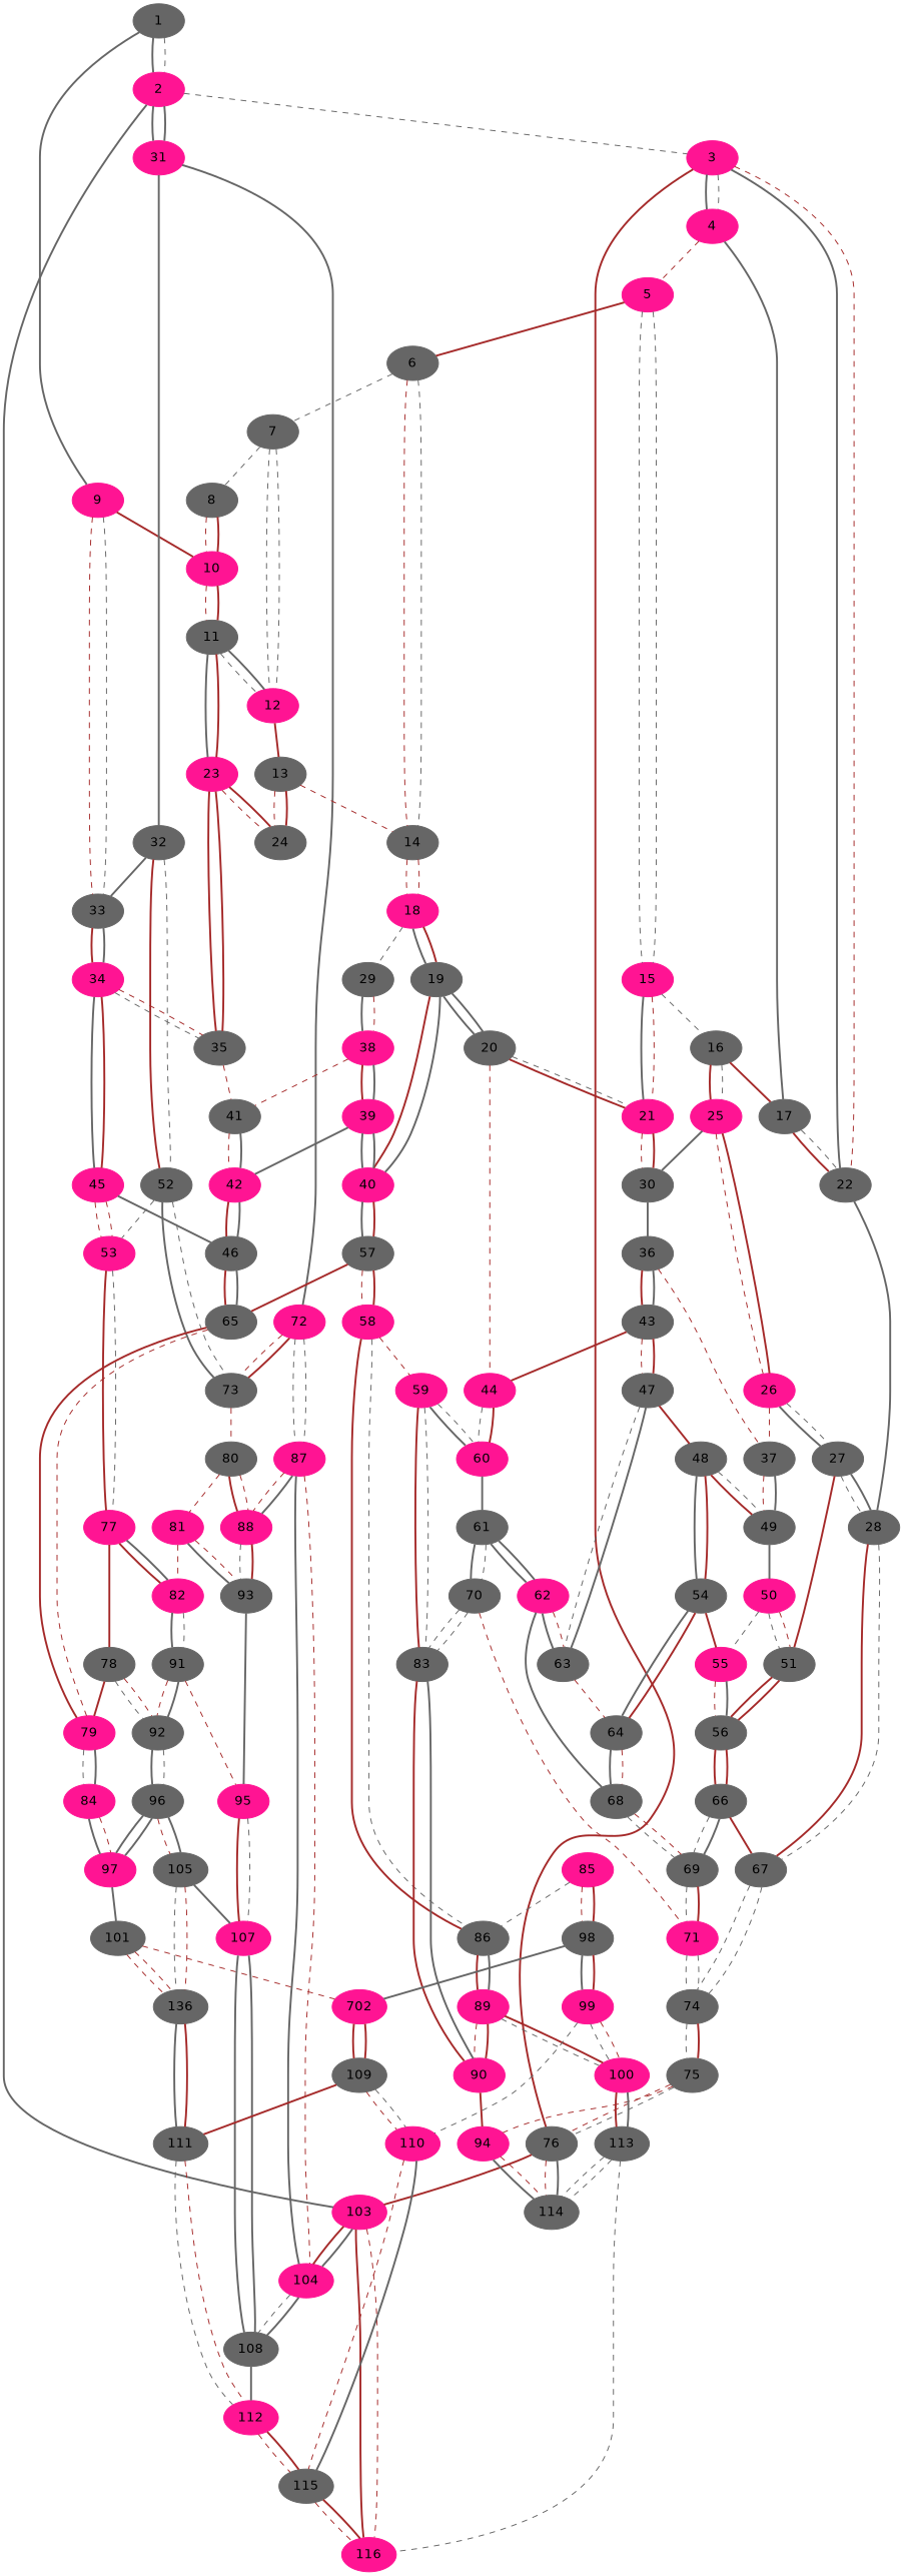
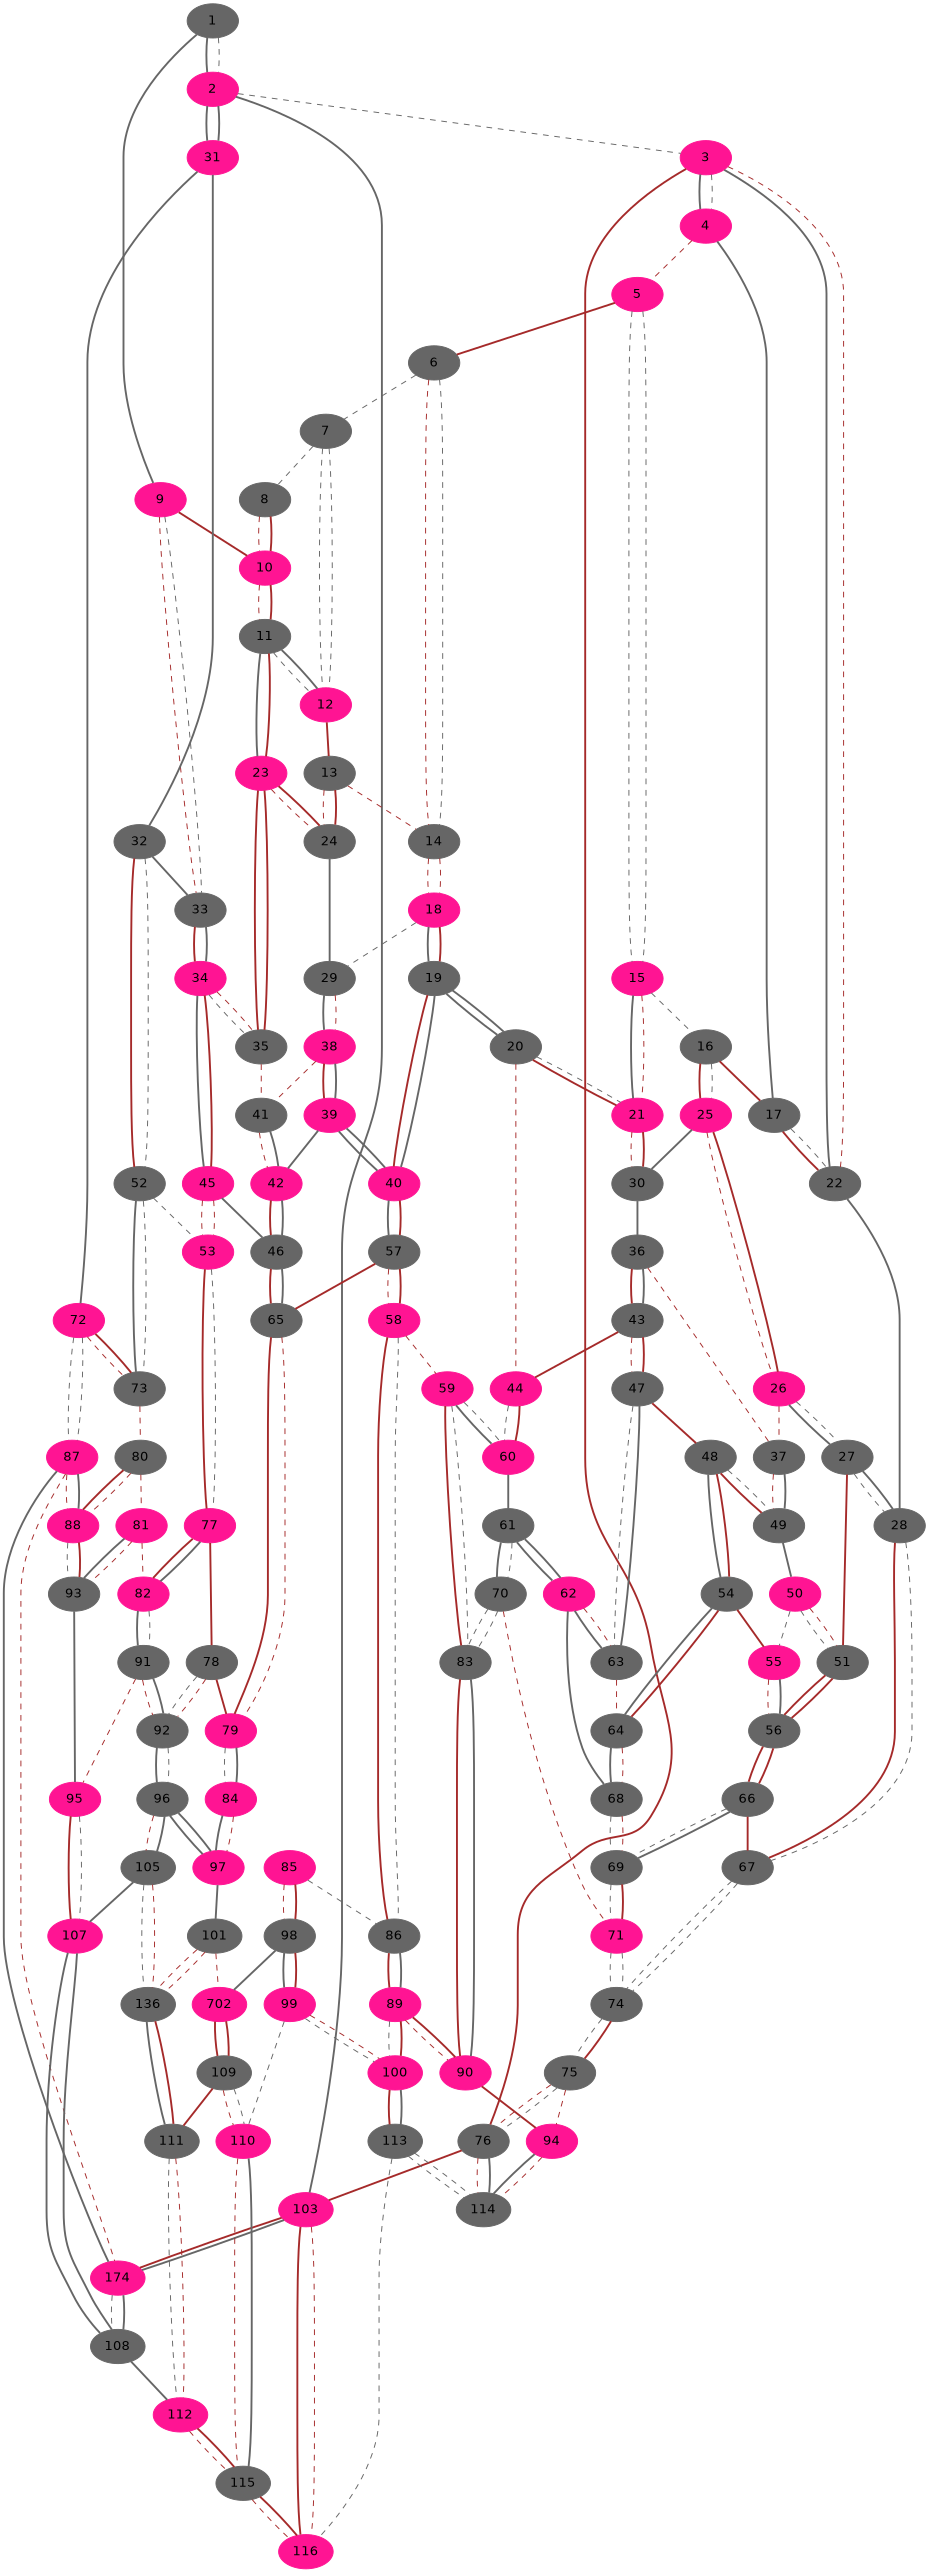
  graph {
    fontname="DejaVu Sans"
    node [color=gray40 fontname="DejaVu Sans" style=filled]
    edge [color=gray40 fontname="DejaVu Sans" style=bold]
    2 [color=deeppink]
    1
    9 [color=deeppink]
    3 [color=deeppink]
    31 [color=deeppink]
    103 [color=deeppink]
    10 [color=deeppink]
    33
    4 [color=deeppink]
    22
    76
    32
    72 [color=deeppink]
-   104 [color=deeppink]
+   104 [color=deeppink label=174]
    116 [color=deeppink]
    5 [color=deeppink]
    17
    28
    114
    6
    15 [color=deeppink]
    7
    14
    16
    21 [color=deeppink]
    8
    12 [color=deeppink]
    18 [color=deeppink]
    13
    11
    34 [color=deeppink]
    23 [color=deeppink]
    24
    35
    29
    19
    25 [color=deeppink]
    30
    26 [color=deeppink]
    20
    40 [color=deeppink]
    38 [color=deeppink]
    44 [color=deeppink]
    57
    60 [color=deeppink]
    36
    67
    41
    27
    37
    51
    49
    56
    74
    39 [color=deeppink]
    43
    52
    73
    87 [color=deeppink]
    53 [color=deeppink]
    45 [color=deeppink]
    46
    42 [color=deeppink]
    47
    50 [color=deeppink]
    65
    58 [color=deeppink]
    48
    63
    61
    77 [color=deeppink]
    79 [color=deeppink]
    54
    64
    55 [color=deeppink]
    66
    80
    78
    82 [color=deeppink]
    68
    69
    59 [color=deeppink]
    86
    83
    89 [color=deeppink]
    90 [color=deeppink]
    62 [color=deeppink]
    70
    71 [color=deeppink]
    84 [color=deeppink]
    75
    88 [color=deeppink]
    81 [color=deeppink]
    94 [color=deeppink]
    92
    91
    96
    97 [color=deeppink]
    93
    95 [color=deeppink]
    85 [color=deeppink]
    98
    101
    99 [color=deeppink]
    n105 [color=deeppink label=702]
    100 [color=deeppink]
    108
    113
    107 [color=deeppink]
    105
    n111 [label=136]
    110 [color=deeppink]
    109
    115
    111
    112 [color=deeppink]
    2 -- 3 [style=dashed]
    2 -- 31
    2 -- 31
    2 -- 103
    1 -- 2
    1 -- 2 [style=dashed]
    1 -- 9
    9 -- 10 [color=brown]
    9 -- 33 [color=brown style=dashed]
    9 -- 33 [style=dashed]
    3 -- 4
    3 -- 4 [style=dashed]
    3 -- 22
    3 -- 22 [color=brown style=dashed]
    3 -- 76 [color=brown]
    31 -- 32
    31 -- 72
    103 -- 104 [color=brown]
    103 -- 104
    103 -- 116 [color=brown]
    103 -- 116 [color=brown style=dashed]
    10 -- 11 [color=brown style=dashed]
    10 -- 11 [color=brown]
    33 -- 34 [color=brown]
    33 -- 34
    4 -- 5 [color=brown style=dashed]
    4 -- 17
    22 -- 28
    76 -- 103 [color=brown]
    76 -- 114 [color=brown style=dashed]
    76 -- 114
    32 -- 33
    32 -- 52 [color=brown]
    32 -- 52 [style=dashed]
    72 -- 73 [color=brown style=dashed]
    72 -- 73 [color=brown]
    72 -- 87 [style=dashed]
    72 -- 87 [style=dashed]
    104 -- 108 [style=dashed]
    104 -- 108
    5 -- 6 [color=brown]
    5 -- 15 [style=dashed]
    5 -- 15 [style=dashed]
    17 -- 22 [color=brown]
    17 -- 22 [style=dashed]
    28 -- 67 [color=brown]
    28 -- 67 [style=dashed]
    6 -- 7 [style=dashed]
    6 -- 14 [color=brown style=dashed]
    6 -- 14 [style=dashed]
    15 -- 16 [style=dashed]
    15 -- 21
    15 -- 21 [color=brown style=dashed]
    7 -- 8 [style=dashed]
    7 -- 12 [style=dashed]
    7 -- 12 [style=dashed]
    14 -- 18 [color=brown style=dashed]
    14 -- 18 [color=brown style=dashed]
    16 -- 17 [color=brown]
    16 -- 25 [color=brown]
    16 -- 25 [style=dashed]
    21 -- 30 [color=brown style=dashed]
    21 -- 30 [color=brown]
    8 -- 10 [color=brown style=dashed]
    8 -- 10 [color=brown]
    12 -- 13 [color=brown]
    18 -- 29 [style=dashed]
    18 -- 19
    18 -- 19 [color=brown]
    13 -- 14 [color=brown style=dashed]
    13 -- 24 [color=brown style=dashed]
    13 -- 24 [color=brown]
    11 -- 12 [style=dashed]
    11 -- 12
    11 -- 23
    11 -- 23 [color=brown]
    34 -- 35 [style=dashed]
    34 -- 35 [color=brown style=dashed]
    34 -- 45
    34 -- 45 [color=brown]
    23 -- 24 [color=brown style=dashed]
    23 -- 24 [color=brown]
    23 -- 35 [color=brown]
    23 -- 35 [color=brown]
+   24 -- 29
    35 -- 41 [color=brown style=dashed]
    29 -- 38
    29 -- 38 [color=brown style=dashed]
    19 -- 20
    19 -- 20
    19 -- 40 [color=brown]
    19 -- 40
    25 -- 30
    25 -- 26 [color=brown style=dashed]
    25 -- 26 [color=brown]
    30 -- 36
    26 -- 27
    26 -- 27 [style=dashed]
    26 -- 37 [color=brown style=dashed]
    20 -- 21 [color=brown]
    20 -- 21 [style=dashed]
    20 -- 44 [color=brown style=dashed]
    40 -- 57
    40 -- 57 [color=brown]
    38 -- 41 [color=brown style=dashed]
    38 -- 39 [color=brown]
    38 -- 39
    44 -- 60 [style=dashed]
    44 -- 60 [color=brown]
    57 -- 65 [color=brown]
    57 -- 58 [color=brown style=dashed]
    57 -- 58 [color=brown]
    60 -- 61
    36 -- 37 [color=brown style=dashed]
    36 -- 43 [color=brown]
    36 -- 43
    67 -- 74 [style=dashed]
    67 -- 74 [style=dashed]
    41 -- 42 [color=brown style=dashed]
    41 -- 42
    27 -- 28 [style=dashed]
    27 -- 28
    27 -- 51 [color=brown]
    37 -- 49 [color=brown style=dashed]
    37 -- 49
    51 -- 56 [color=brown]
    51 -- 56 [color=brown]
    49 -- 50
    56 -- 66 [color=brown]
    56 -- 66 [color=brown]
    74 -- 75 [style=dashed]
    74 -- 75 [color=brown]
    39 -- 40
    39 -- 40
    39 -- 42
    43 -- 44 [color=brown]
    43 -- 47 [color=brown style=dashed]
    43 -- 47 [color=brown]
    52 -- 73
    52 -- 73 [style=dashed]
    52 -- 53 [style=dashed]
    73 -- 80 [color=brown style=dashed]
    87 -- 104
    87 -- 104 [color=brown style=dashed]
    87 -- 88 [color=brown style=dashed]
    87 -- 88
    53 -- 77 [color=brown]
    53 -- 77 [style=dashed]
    45 -- 53 [color=brown style=dashed]
    45 -- 53 [color=brown style=dashed]
    45 -- 46
    46 -- 65 [color=brown]
    46 -- 65
    42 -- 46 [color=brown]
    42 -- 46
    47 -- 48 [color=brown]
    47 -- 63 [style=dashed]
    47 -- 63
    50 -- 51 [style=dashed]
    50 -- 51 [color=brown style=dashed]
    50 -- 55 [style=dashed]
    65 -- 79 [color=brown]
    65 -- 79 [color=brown style=dashed]
    58 -- 59 [color=brown style=dashed]
    58 -- 86 [color=brown]
    58 -- 86 [style=dashed]
    48 -- 49 [color=brown]
    48 -- 49 [style=dashed]
    48 -- 54
    48 -- 54 [color=brown]
    63 -- 64 [color=brown style=dashed]
    61 -- 62
    61 -- 62
    61 -- 70
    61 -- 70 [style=dashed]
    77 -- 78 [color=brown]
    77 -- 82 [color=brown]
    77 -- 82
    79 -- 84 [style=dashed]
    79 -- 84
    54 -- 64
    54 -- 64 [color=brown]
    54 -- 55 [color=brown]
    64 -- 68
    64 -- 68 [color=brown style=dashed]
    55 -- 56 [color=brown style=dashed]
    55 -- 56
    66 -- 67 [color=brown]
    66 -- 69 [style=dashed]
    66 -- 69
    80 -- 88 [color=brown]
    80 -- 88 [color=brown style=dashed]
    80 -- 81 [color=brown style=dashed]
    78 -- 79 [color=brown]
    78 -- 92 [style=dashed]
    78 -- 92 [color=brown style=dashed]
    82 -- 91
    82 -- 91 [style=dashed]
    68 -- 69 [style=dashed]
    68 -- 69 [color=brown style=dashed]
    69 -- 71 [style=dashed]
    69 -- 71 [color=brown]
    59 -- 60
    59 -- 60 [style=dashed]
    59 -- 83 [color=brown]
    59 -- 83 [style=dashed]
    86 -- 89 [color=brown]
    86 -- 89
    83 -- 90 [color=brown]
    83 -- 90
    89 -- 90 [color=brown style=dashed]
    89 -- 90 [color=brown]
    89 -- 100 [style=dashed]
    89 -- 100 [color=brown]
    90 -- 94 [color=brown]
    62 -- 63
    62 -- 63 [color=brown style=dashed]
    62 -- 68
    70 -- 83 [style=dashed]
    70 -- 83 [style=dashed]
    70 -- 71 [color=brown style=dashed]
    71 -- 74 [style=dashed]
    71 -- 74 [style=dashed]
    84 -- 97
    84 -- 97 [color=brown style=dashed]
    75 -- 76 [color=brown style=dashed]
    75 -- 76 [style=dashed]
    75 -- 94 [color=brown style=dashed]
    88 -- 93 [style=dashed]
    88 -- 93 [color=brown]
    81 -- 82 [color=brown style=dashed]
    81 -- 93
    81 -- 93 [color=brown style=dashed]
    94 -- 114
    94 -- 114 [color=brown style=dashed]
    92 -- 96
    92 -- 96 [style=dashed]
    91 -- 92 [color=brown style=dashed]
    91 -- 92
    91 -- 95 [color=brown style=dashed]
    96 -- 97
    96 -- 97
    96 -- 105 [color=brown style=dashed]
    96 -- 105
    97 -- 101
    93 -- 95
    95 -- 107 [color=brown]
    95 -- 107 [style=dashed]
    85 -- 86 [style=dashed]
    85 -- 98 [color=brown style=dashed]
    85 -- 98 [color=brown]
    98 -- 99
    98 -- 99 [color=brown]
    98 -- n105
    101 -- n105 [color=brown style=dashed]
    101 -- n111 [color=brown style=dashed]
    101 -- n111 [color=brown style=dashed]
    99 -- 100 [style=dashed]
    99 -- 100 [color=brown style=dashed]
    99 -- 110 [style=dashed]
    n105 -- 109 [color=brown]
    n105 -- 109 [color=brown]
    100 -- 113 [color=brown]
    100 -- 113
    108 -- 112
    113 -- 116 [style=dashed]
    113 -- 114 [style=dashed]
    113 -- 114 [style=dashed]
    107 -- 108
    107 -- 108
    105 -- 107
    105 -- n111 [style=dashed]
    105 -- n111 [color=brown style=dashed]
    n111 -- 111
    n111 -- 111 [color=brown]
    110 -- 115 [color=brown style=dashed]
    110 -- 115
    109 -- 110 [color=brown style=dashed]
    109 -- 110 [style=dashed]
    109 -- 111 [color=brown]
    115 -- 116 [color=brown style=dashed]
    115 -- 116 [color=brown]
    111 -- 112 [style=dashed]
    111 -- 112 [color=brown style=dashed]
    112 -- 115 [color=brown style=dashed]
    112 -- 115 [color=brown]
  }
